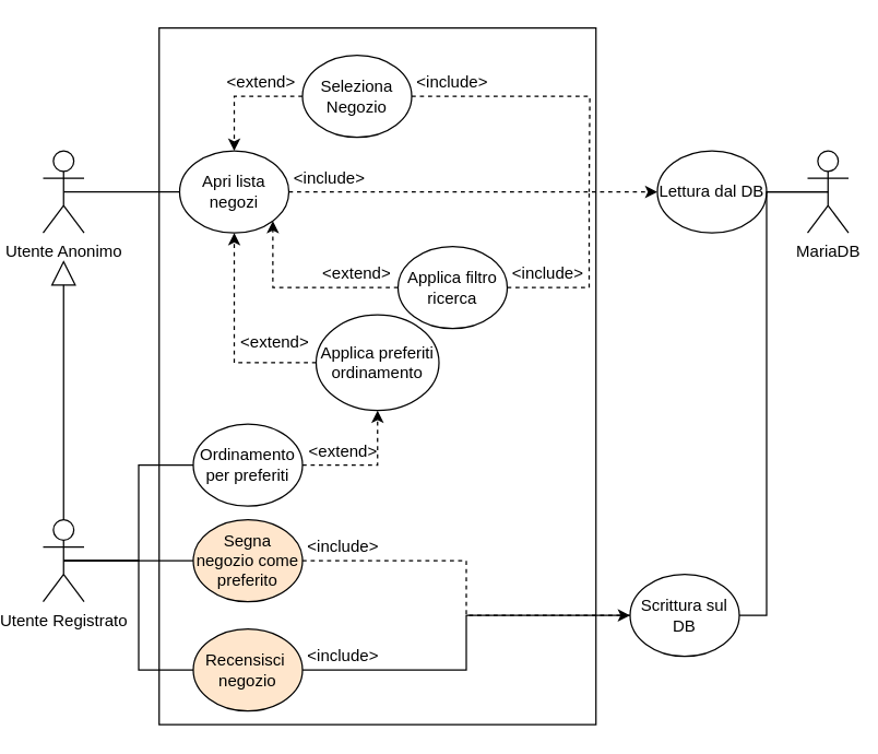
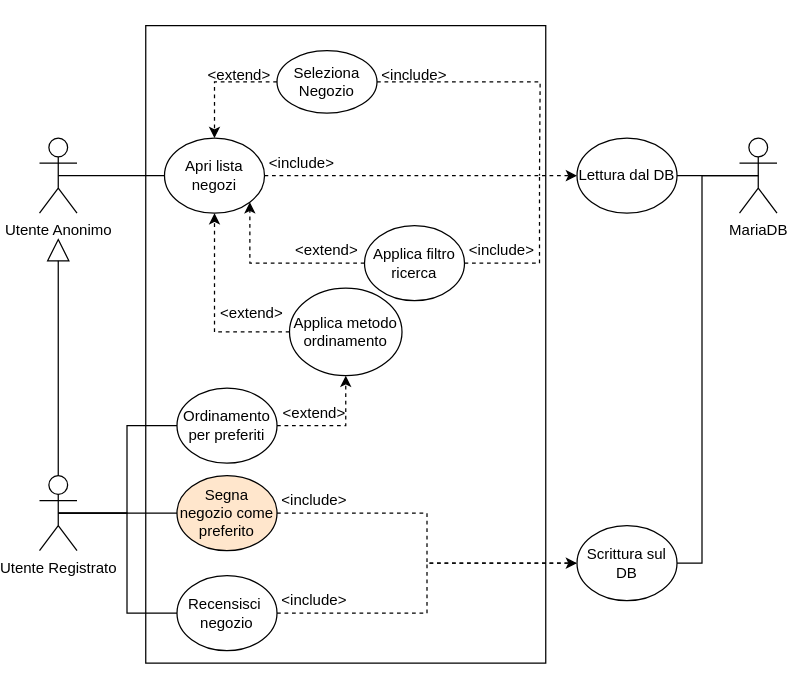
  <mxCell id="0" />
  <mxCell id="1" parent="0" />
  <mxCell id="2" value="" style="rounded=0;whiteSpace=wrap;html=1;" parent="1" vertex="1"><mxGeometry x="105" y="20" width="320" height="510" as="geometry" /></mxCell>
  <mxCell id="3" style="edgeStyle=orthogonalEdgeStyle;rounded=0;orthogonalLoop=1;jettySize=auto;html=1;exitX=0.5;exitY=0.5;exitDx=0;exitDy=0;exitPerimeter=0;endArrow=none;endFill=0;" parent="1" source="6" target="22" edge="1"><mxGeometry relative="1" as="geometry" /></mxCell>
  <mxCell id="4" style="edgeStyle=orthogonalEdgeStyle;rounded=0;orthogonalLoop=1;jettySize=auto;html=1;exitX=0.5;exitY=0.5;exitDx=0;exitDy=0;exitPerimeter=0;entryX=0;entryY=0.5;entryDx=0;entryDy=0;startArrow=none;startFill=0;endArrow=none;endFill=0;" parent="1" source="6" target="34" edge="1"><mxGeometry relative="1" as="geometry" /></mxCell>
  <mxCell id="5" style="edgeStyle=orthogonalEdgeStyle;rounded=0;orthogonalLoop=1;jettySize=auto;html=1;exitX=0.5;exitY=0.5;exitDx=0;exitDy=0;exitPerimeter=0;startArrow=none;startFill=0;endArrow=none;endFill=0;" edge="1" parent="1" source="6" target="37"><mxGeometry relative="1" as="geometry"><Array as="points"><mxPoint x="90" y="410" /><mxPoint x="90" y="340" /></Array></mxGeometry></mxCell>
  <mxCell id="6" value="Utente Registrato" style="shape=umlActor;verticalLabelPosition=bottom;verticalAlign=top;html=1;outlineConnect=0;" parent="1" vertex="1"><mxGeometry x="20" y="380" width="30" height="60" as="geometry" /></mxCell>
  <mxCell id="7" style="edgeStyle=orthogonalEdgeStyle;rounded=0;orthogonalLoop=1;jettySize=auto;html=1;exitX=0.5;exitY=0.5;exitDx=0;exitDy=0;exitPerimeter=0;endArrow=none;endFill=0;" parent="1" source="8" target="11" edge="1"><mxGeometry relative="1" as="geometry" /></mxCell>
  <mxCell id="8" value="Utente Anonimo" style="shape=umlActor;verticalLabelPosition=bottom;verticalAlign=top;html=1;outlineConnect=0;" parent="1" vertex="1"><mxGeometry x="20" y="110" width="30" height="60" as="geometry" /></mxCell>
  <mxCell id="9" value="" style="endArrow=block;endSize=16;endFill=0;html=1;exitX=0.5;exitY=0;exitDx=0;exitDy=0;exitPerimeter=0;" parent="1" source="6" edge="1"><mxGeometry width="160" relative="1" as="geometry"><mxPoint x="280" y="320" as="sourcePoint" /><mxPoint x="35" y="190" as="targetPoint" /></mxGeometry></mxCell>
  <mxCell id="10" style="edgeStyle=orthogonalEdgeStyle;rounded=0;orthogonalLoop=1;jettySize=auto;html=1;exitX=1;exitY=0.5;exitDx=0;exitDy=0;dashed=1;startArrow=none;startFill=0;endArrow=classic;endFill=1;" parent="1" source="11" target="26" edge="1"><mxGeometry relative="1" as="geometry" /></mxCell>
  <mxCell id="11" value="Apri lista negozi" style="ellipse;whiteSpace=wrap;html=1;" parent="1" vertex="1"><mxGeometry x="120" y="110" width="80" height="60" as="geometry" /></mxCell>
  <mxCell id="12" value="MariaDB" style="shape=umlActor;verticalLabelPosition=bottom;verticalAlign=top;html=1;outlineConnect=0;" parent="1" vertex="1"><mxGeometry x="580" y="110" width="30" height="60" as="geometry" /></mxCell>
  <mxCell id="13" style="edgeStyle=orthogonalEdgeStyle;rounded=0;orthogonalLoop=1;jettySize=auto;html=1;exitX=0;exitY=0.5;exitDx=0;exitDy=0;entryX=1;entryY=1;entryDx=0;entryDy=0;dashed=1;startArrow=none;startFill=0;endArrow=classic;endFill=1;" parent="1" source="15" target="11" edge="1"><mxGeometry relative="1" as="geometry" /></mxCell>
  <mxCell id="14" style="edgeStyle=orthogonalEdgeStyle;rounded=0;orthogonalLoop=1;jettySize=auto;html=1;exitX=1;exitY=0.5;exitDx=0;exitDy=0;dashed=1;startArrow=none;startFill=0;endArrow=none;endFill=0;" edge="1" parent="1" source="15"><mxGeometry relative="1" as="geometry"><mxPoint x="420" y="140" as="targetPoint" /><Array as="points"><mxPoint x="420" y="210" /><mxPoint x="420" y="140" /></Array></mxGeometry></mxCell>
  <mxCell id="15" value="Applica filtro ricerca" style="ellipse;whiteSpace=wrap;html=1;" parent="1" vertex="1"><mxGeometry x="280" y="180" width="80" height="60" as="geometry" /></mxCell>
  <mxCell id="16" style="edgeStyle=orthogonalEdgeStyle;rounded=0;orthogonalLoop=1;jettySize=auto;html=1;exitX=0;exitY=0.5;exitDx=0;exitDy=0;dashed=1;startArrow=none;startFill=0;endArrow=classic;endFill=1;" edge="1" parent="1" source="17" target="11"><mxGeometry relative="1" as="geometry" /></mxCell>
- <mxCell id="17" value="Applica preferiti ordinamento" style="ellipse;whiteSpace=wrap;html=1;" parent="1" vertex="1"><mxGeometry x="220" y="230" width="90" height="70" as="geometry" /></mxCell>
+ <mxCell id="17" value="Applica metodo ordinamento" style="ellipse;whiteSpace=wrap;html=1;" parent="1" vertex="1"><mxGeometry x="220" y="230" width="90" height="70" as="geometry" /></mxCell>
  <mxCell id="18" style="edgeStyle=orthogonalEdgeStyle;rounded=0;orthogonalLoop=1;jettySize=auto;html=1;exitX=0;exitY=0.5;exitDx=0;exitDy=0;dashed=1;startArrow=none;startFill=0;endArrow=classic;endFill=1;" edge="1" parent="1" source="20" target="11"><mxGeometry relative="1" as="geometry" /></mxCell>
  <mxCell id="19" style="edgeStyle=orthogonalEdgeStyle;rounded=0;orthogonalLoop=1;jettySize=auto;html=1;exitX=1;exitY=0.5;exitDx=0;exitDy=0;startArrow=none;startFill=0;endArrow=none;endFill=0;dashed=1;" edge="1" parent="1" source="20"><mxGeometry relative="1" as="geometry"><mxPoint x="420" y="140" as="targetPoint" /></mxGeometry></mxCell>
- <mxCell id="20" value="Seleziona Negozio" style="ellipse;whiteSpace=wrap;html=1;" parent="1" vertex="1"><mxGeometry x="210" y="40" width="80" height="60" as="geometry" /></mxCell>
+ <mxCell id="20" value="Seleziona Negozio" style="ellipse;whiteSpace=wrap;html=1;" parent="1" vertex="1"><mxGeometry x="210" y="40" width="80" height="50" as="geometry" /></mxCell>
  <mxCell id="21" style="edgeStyle=orthogonalEdgeStyle;rounded=0;orthogonalLoop=1;jettySize=auto;html=1;exitX=1;exitY=0.5;exitDx=0;exitDy=0;dashed=1;startArrow=none;startFill=0;endArrow=classic;endFill=1;" parent="1" source="22" target="31" edge="1"><mxGeometry relative="1" as="geometry" /></mxCell>
  <mxCell id="22" value="Segna negozio come preferito" style="ellipse;whiteSpace=wrap;html=1;fillColor=#ffe6cc;" parent="1" vertex="1"><mxGeometry x="130" y="380" width="80" height="60" as="geometry" /></mxCell>
  <mxCell id="23" value="&amp;lt;extend&amp;gt;" style="text;html=1;strokeColor=none;fillColor=none;align=center;verticalAlign=middle;whiteSpace=wrap;rounded=0;" parent="1" vertex="1"><mxGeometry x="160" y="50" width="40" height="20" as="geometry" /></mxCell>
  <mxCell id="24" value="&amp;lt;extend&amp;gt;" style="text;html=1;strokeColor=none;fillColor=none;align=center;verticalAlign=middle;whiteSpace=wrap;rounded=0;" parent="1" vertex="1"><mxGeometry x="230" y="190" width="40" height="20" as="geometry" /></mxCell>
  <mxCell id="25" style="edgeStyle=orthogonalEdgeStyle;rounded=0;orthogonalLoop=1;jettySize=auto;html=1;exitX=1;exitY=0.5;exitDx=0;exitDy=0;entryX=0.5;entryY=0.5;entryDx=0;entryDy=0;entryPerimeter=0;startArrow=none;startFill=0;endArrow=none;endFill=0;" parent="1" source="26" target="12" edge="1"><mxGeometry relative="1" as="geometry" /></mxCell>
- <mxCell id="26" value="Lettura dal DB" style="ellipse;whiteSpace=wrap;html=1;" parent="1" vertex="1"><mxGeometry x="470" y="110" width="80" height="60" as="geometry" /></mxCell>
+ <mxCell id="26" value="Lettura dal DB" style="ellipse;whiteSpace=wrap;html=1;" parent="1" vertex="1"><mxGeometry x="450" y="110" width="80" height="60" as="geometry" /></mxCell>
  <mxCell id="27" value="&amp;lt;include&amp;gt;" style="text;html=1;strokeColor=none;fillColor=none;align=center;verticalAlign=middle;whiteSpace=wrap;rounded=0;" parent="1" vertex="1"><mxGeometry x="210" y="120" width="40" height="20" as="geometry" /></mxCell>
  <mxCell id="28" value="&amp;lt;include&amp;gt;" style="text;html=1;strokeColor=none;fillColor=none;align=center;verticalAlign=middle;whiteSpace=wrap;rounded=0;" parent="1" vertex="1"><mxGeometry x="370" y="190" width="40" height="20" as="geometry" /></mxCell>
  <mxCell id="29" value="&amp;lt;extend&amp;gt;" style="text;html=1;strokeColor=none;fillColor=none;align=center;verticalAlign=middle;whiteSpace=wrap;rounded=0;" parent="1" vertex="1"><mxGeometry x="170" y="240" width="40" height="20" as="geometry" /></mxCell>
  <mxCell id="30" style="edgeStyle=orthogonalEdgeStyle;rounded=0;orthogonalLoop=1;jettySize=auto;html=1;exitX=1;exitY=0.5;exitDx=0;exitDy=0;entryX=0.5;entryY=0.5;entryDx=0;entryDy=0;entryPerimeter=0;startArrow=none;startFill=0;endArrow=none;endFill=0;" parent="1" source="31" target="12" edge="1"><mxGeometry relative="1" as="geometry"><Array as="points"><mxPoint x="550" y="450" /><mxPoint x="550" y="140" /></Array></mxGeometry></mxCell>
  <mxCell id="31" value="Scrittura sul DB" style="ellipse;whiteSpace=wrap;html=1;" parent="1" vertex="1"><mxGeometry x="450" y="420" width="80" height="60" as="geometry" /></mxCell>
  <mxCell id="32" value="&amp;lt;include&amp;gt;" style="text;html=1;strokeColor=none;fillColor=none;align=center;verticalAlign=middle;whiteSpace=wrap;rounded=0;" parent="1" vertex="1"><mxGeometry x="220" y="390" width="40" height="20" as="geometry" /></mxCell>
- <mxCell id="33" style="edgeStyle=orthogonalEdgeStyle;rounded=0;orthogonalLoop=1;jettySize=auto;html=1;exitX=1;exitY=0.5;exitDx=0;exitDy=0;entryX=0;entryY=0.5;entryDx=0;entryDy=0;startArrow=none;startFill=0;endArrow=none;endFill=0;dashed=0;" parent="1" source="34" target="31" edge="1"><mxGeometry relative="1" as="geometry" /></mxCell>
- <mxCell id="34" value="Recensisci&amp;nbsp;&lt;br&gt;negozio" style="ellipse;whiteSpace=wrap;html=1;fillColor=#ffe6cc;" parent="1" vertex="1"><mxGeometry x="130" y="460" width="80" height="60" as="geometry" /></mxCell>
+ <mxCell id="33" style="edgeStyle=orthogonalEdgeStyle;rounded=0;orthogonalLoop=1;jettySize=auto;html=1;exitX=1;exitY=0.5;exitDx=0;exitDy=0;entryX=0;entryY=0.5;entryDx=0;entryDy=0;startArrow=none;startFill=0;endArrow=none;endFill=0;dashed=1;" parent="1" source="34" target="31" edge="1"><mxGeometry relative="1" as="geometry" /></mxCell>
+ <mxCell id="34" value="Recensisci&amp;nbsp;&lt;br&gt;negozio" style="ellipse;whiteSpace=wrap;html=1;" parent="1" vertex="1"><mxGeometry x="130" y="460" width="80" height="60" as="geometry" /></mxCell>
  <mxCell id="35" value="&amp;lt;include&amp;gt;" style="text;html=1;strokeColor=none;fillColor=none;align=center;verticalAlign=middle;whiteSpace=wrap;rounded=0;" parent="1" vertex="1"><mxGeometry x="220" y="470" width="40" height="20" as="geometry" /></mxCell>
  <mxCell id="36" style="edgeStyle=orthogonalEdgeStyle;rounded=0;orthogonalLoop=1;jettySize=auto;html=1;exitX=1;exitY=0.5;exitDx=0;exitDy=0;entryX=0.5;entryY=1;entryDx=0;entryDy=0;dashed=1;startArrow=none;startFill=0;endArrow=classic;endFill=1;" edge="1" parent="1" source="37" target="17"><mxGeometry relative="1" as="geometry" /></mxCell>
  <mxCell id="37" value="Ordinamento per preferiti" style="ellipse;whiteSpace=wrap;html=1;" vertex="1" parent="1"><mxGeometry x="130" y="310" width="80" height="60" as="geometry" /></mxCell>
  <mxCell id="38" value="&amp;lt;extend&amp;gt;" style="text;html=1;strokeColor=none;fillColor=none;align=center;verticalAlign=middle;whiteSpace=wrap;rounded=0;" vertex="1" parent="1"><mxGeometry x="220" y="320" width="40" height="20" as="geometry" /></mxCell>
  <mxCell id="39" value="&amp;lt;include&amp;gt;" style="text;html=1;strokeColor=none;fillColor=none;align=center;verticalAlign=middle;whiteSpace=wrap;rounded=0;" vertex="1" parent="1"><mxGeometry x="300" y="50" width="40" height="20" as="geometry" /></mxCell>
